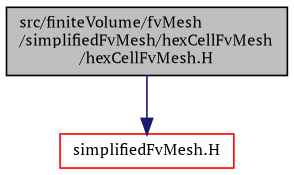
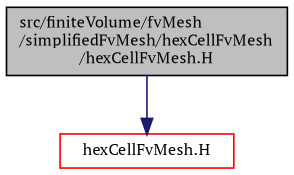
  digraph {
    fontname="PT Serif"
    node [fontname="PT Serif" fontsize=10 shape=record]
    n1 [color=black fillcolor=grey75 fontcolor=black height=0.2 label="src/finiteVolume/fvMesh\l/simplifiedFvMesh/hexCellFvMesh\l/hexCellFvMesh.H" style=filled width=0.4]
-   n2 [color=red height=0.2 label="simplifiedFvMesh.H" width=0.4]
+   n2 [color=red height=0.2 label="hexCellFvMesh.H" width=0.4]
    n1 -> n2 [color=midnightblue fontname="PT Serif" fontsize=10 labelfontname=Helvetica labelfontsize=10 style=solid]
  }
